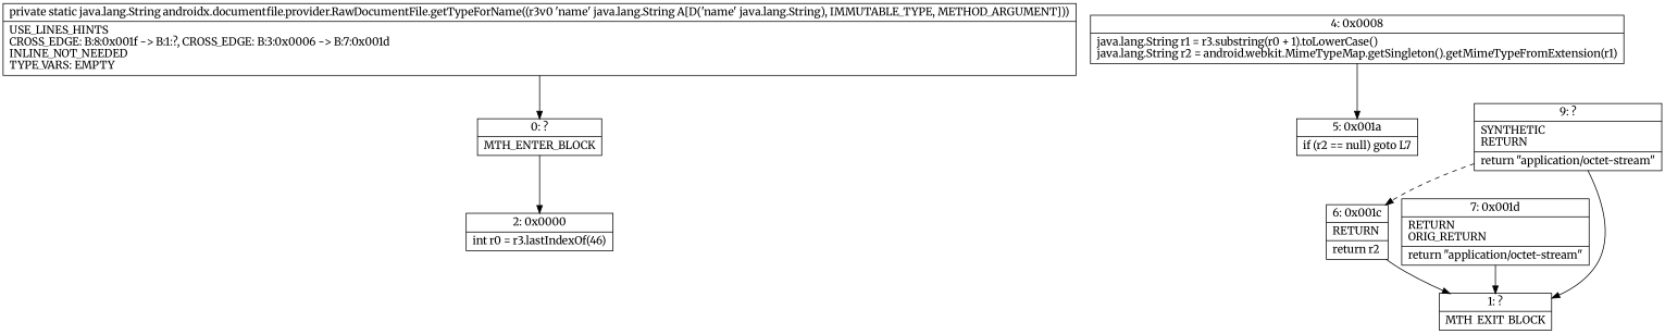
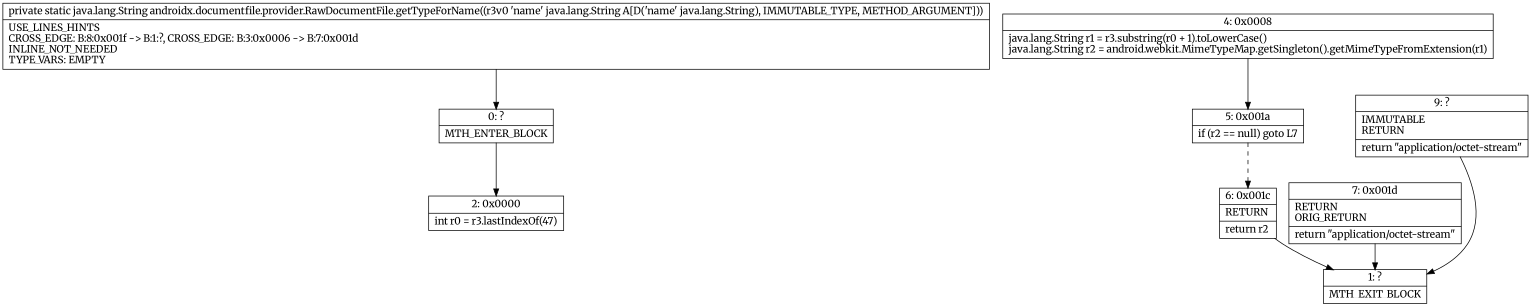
  digraph {
    fontname=Merriweather
    node [fontname=Merriweather shape=record]
    edge [fontname=Merriweather]
    n1 [label="{0\:\ ?|MTH_ENTER_BLOCK\l}"]
-   n2 [label="{2\:\ 0x0000|int r0 = r3.lastIndexOf(46)\l}"]
+   n2 [label="{2\:\ 0x0000|int r0 = r3.lastIndexOf(47)\l}"]
    n3 [label="{4\:\ 0x0008|java.lang.String r1 = r3.substring(r0 + 1).toLowerCase()\ljava.lang.String r2 = android.webkit.MimeTypeMap.getSingleton().getMimeTypeFromExtension(r1)\l}"]
    n4 [label="{5\:\ 0x001a|if (r2 == null) goto L7\l}"]
    n5 [label="{7\:\ 0x001d|RETURN\lORIG_RETURN\l|return \"application\/octet\-stream\"\l}"]
    n6 [label="{1\:\ ?|MTH_EXIT_BLOCK\l}"]
    n7 [label="{6\:\ 0x001c|RETURN\l|return r2\l}"]
-   n8 [label="{9\:\ ?|SYNTHETIC\lRETURN\l|return \"application\/octet\-stream\"\l}"]
+   n8 [label="{9\:\ ?|IMMUTABLE\lRETURN\l|return \"application\/octet\-stream\"\l}"]
    n9 [label="{private static java.lang.String androidx.documentfile.provider.RawDocumentFile.getTypeForName((r3v0 'name' java.lang.String A[D('name' java.lang.String), IMMUTABLE_TYPE, METHOD_ARGUMENT]))  | USE_LINES_HINTS\lCROSS_EDGE: B:8:0x001f \-\> B:1:?, CROSS_EDGE: B:3:0x0006 \-\> B:7:0x001d\lINLINE_NOT_NEEDED\lTYPE_VARS: EMPTY\l}"]
    n1 -> n2
    n3 -> n4
-   n8 -> n7 [style=dashed]
+   n4 -> n7 [style=dashed]
    n5 -> n6
    n7 -> n6
    n8 -> n6
    n9 -> n1
  }
